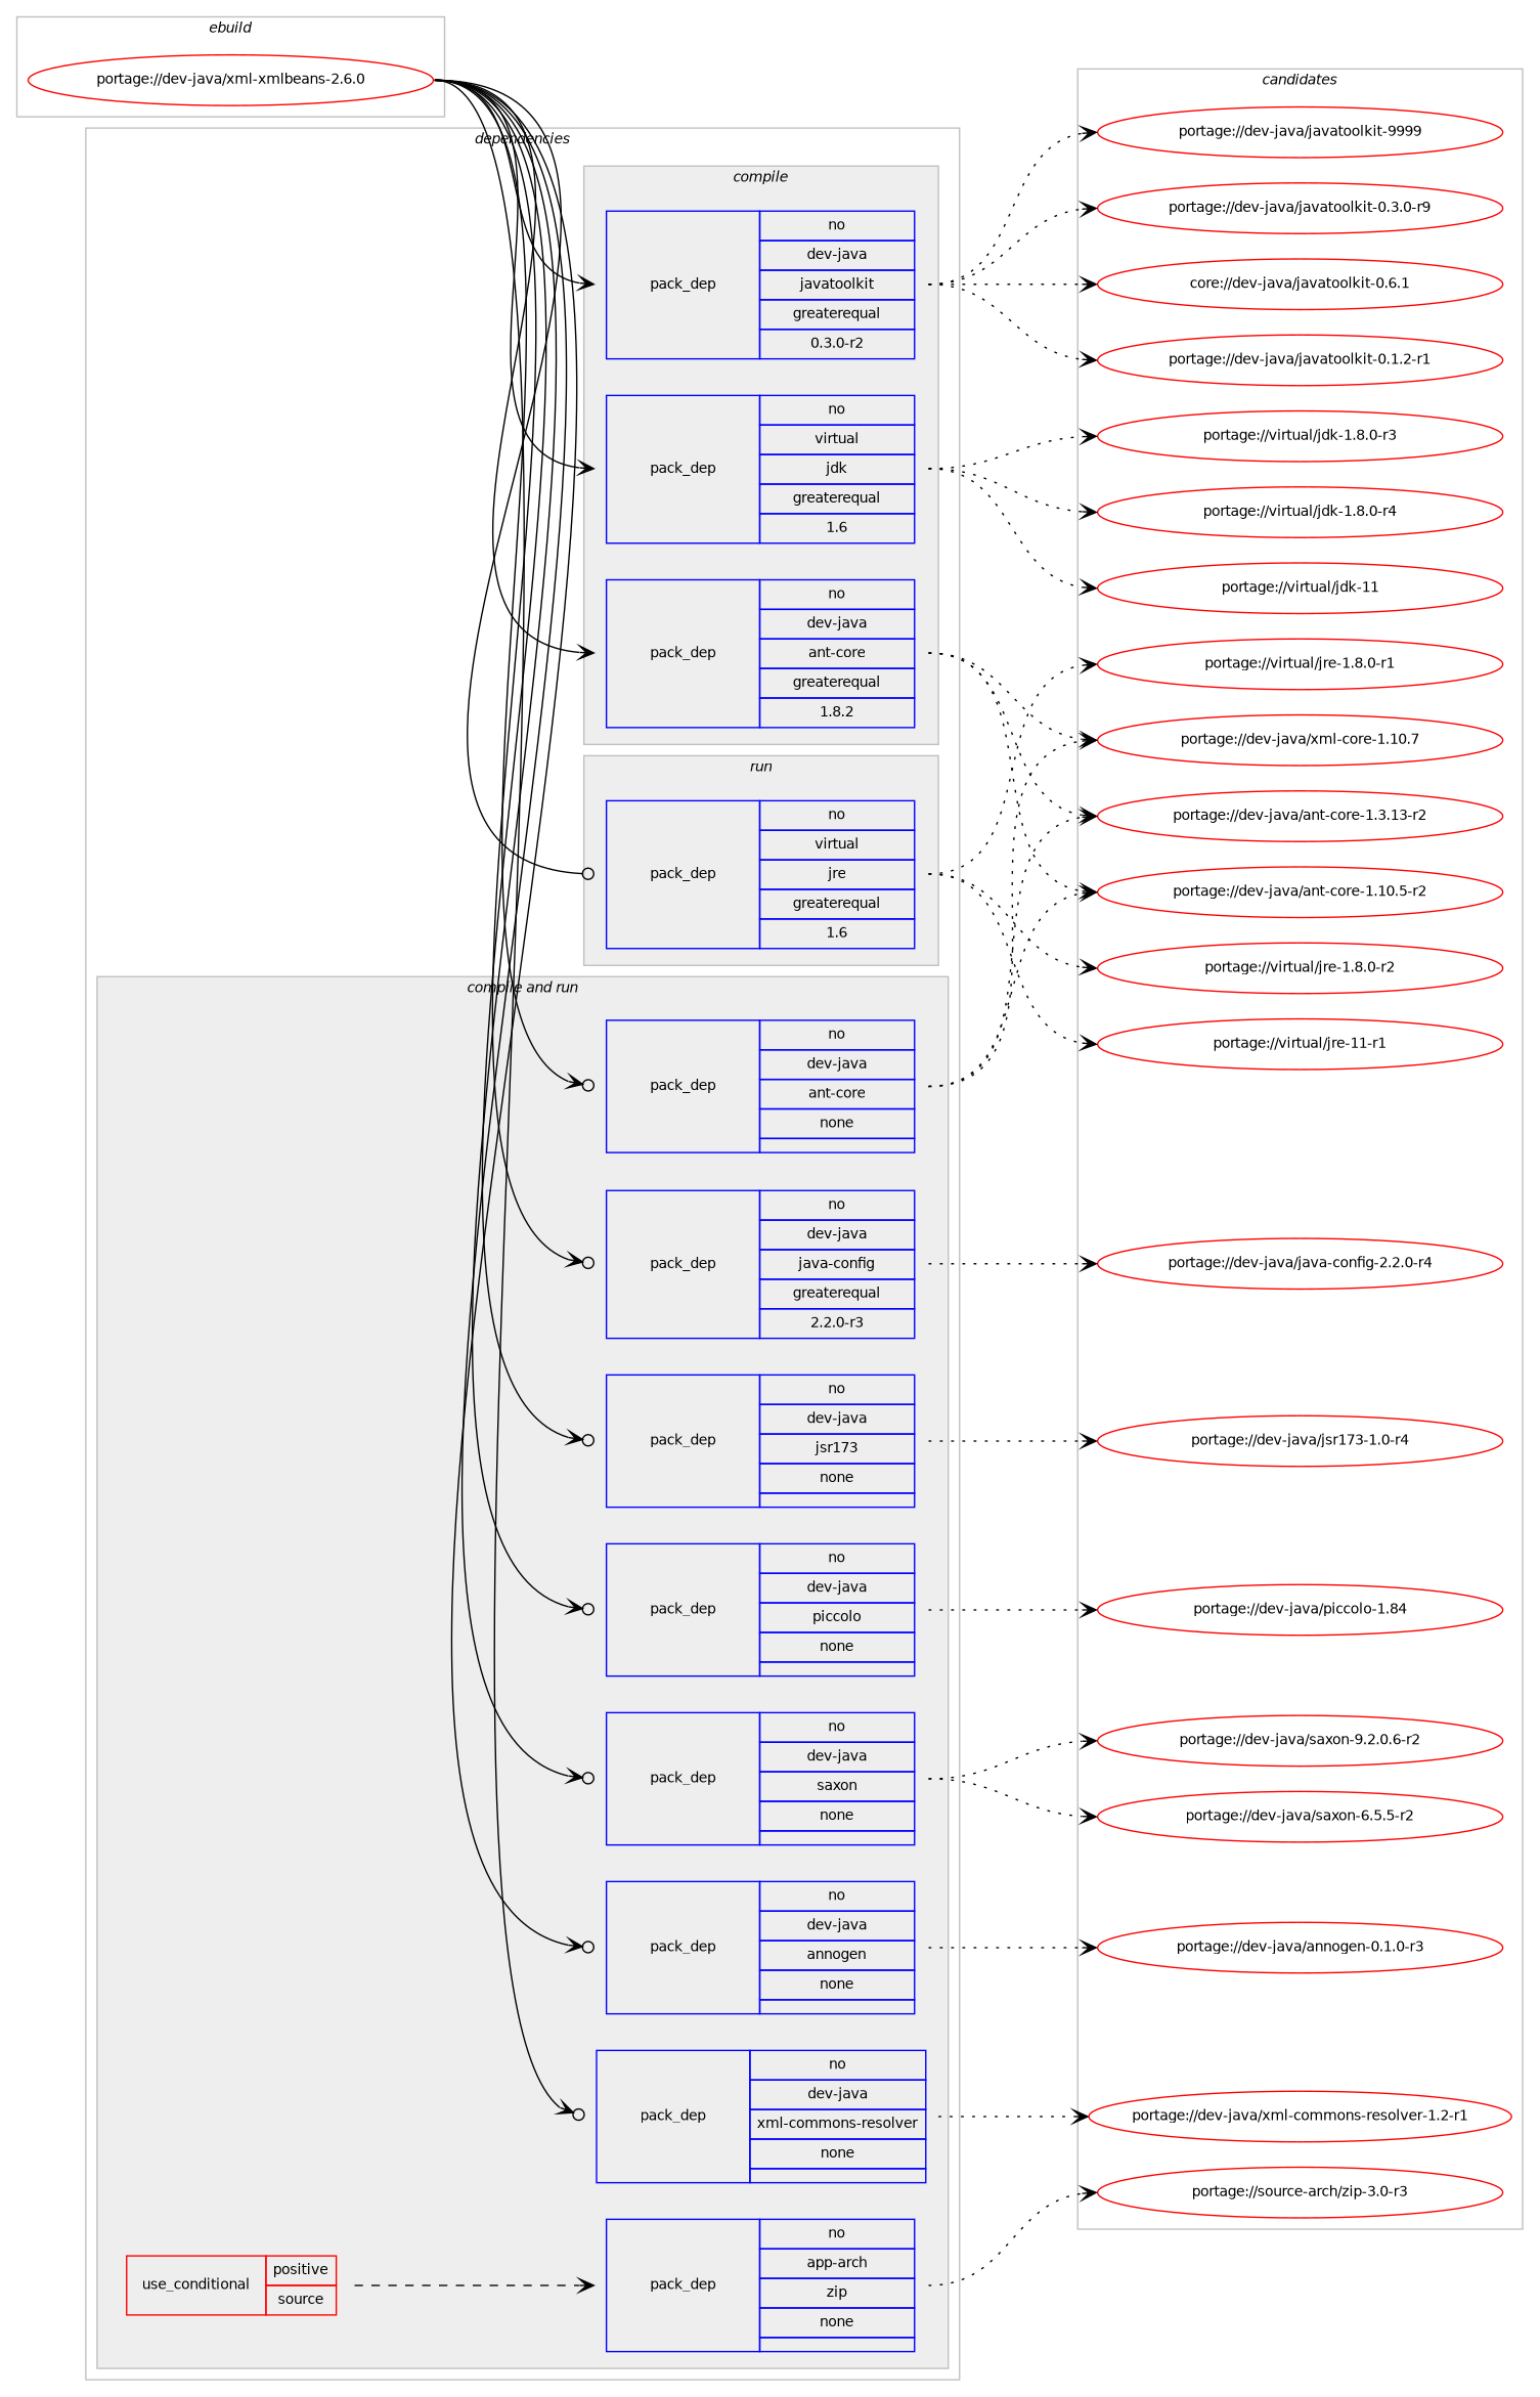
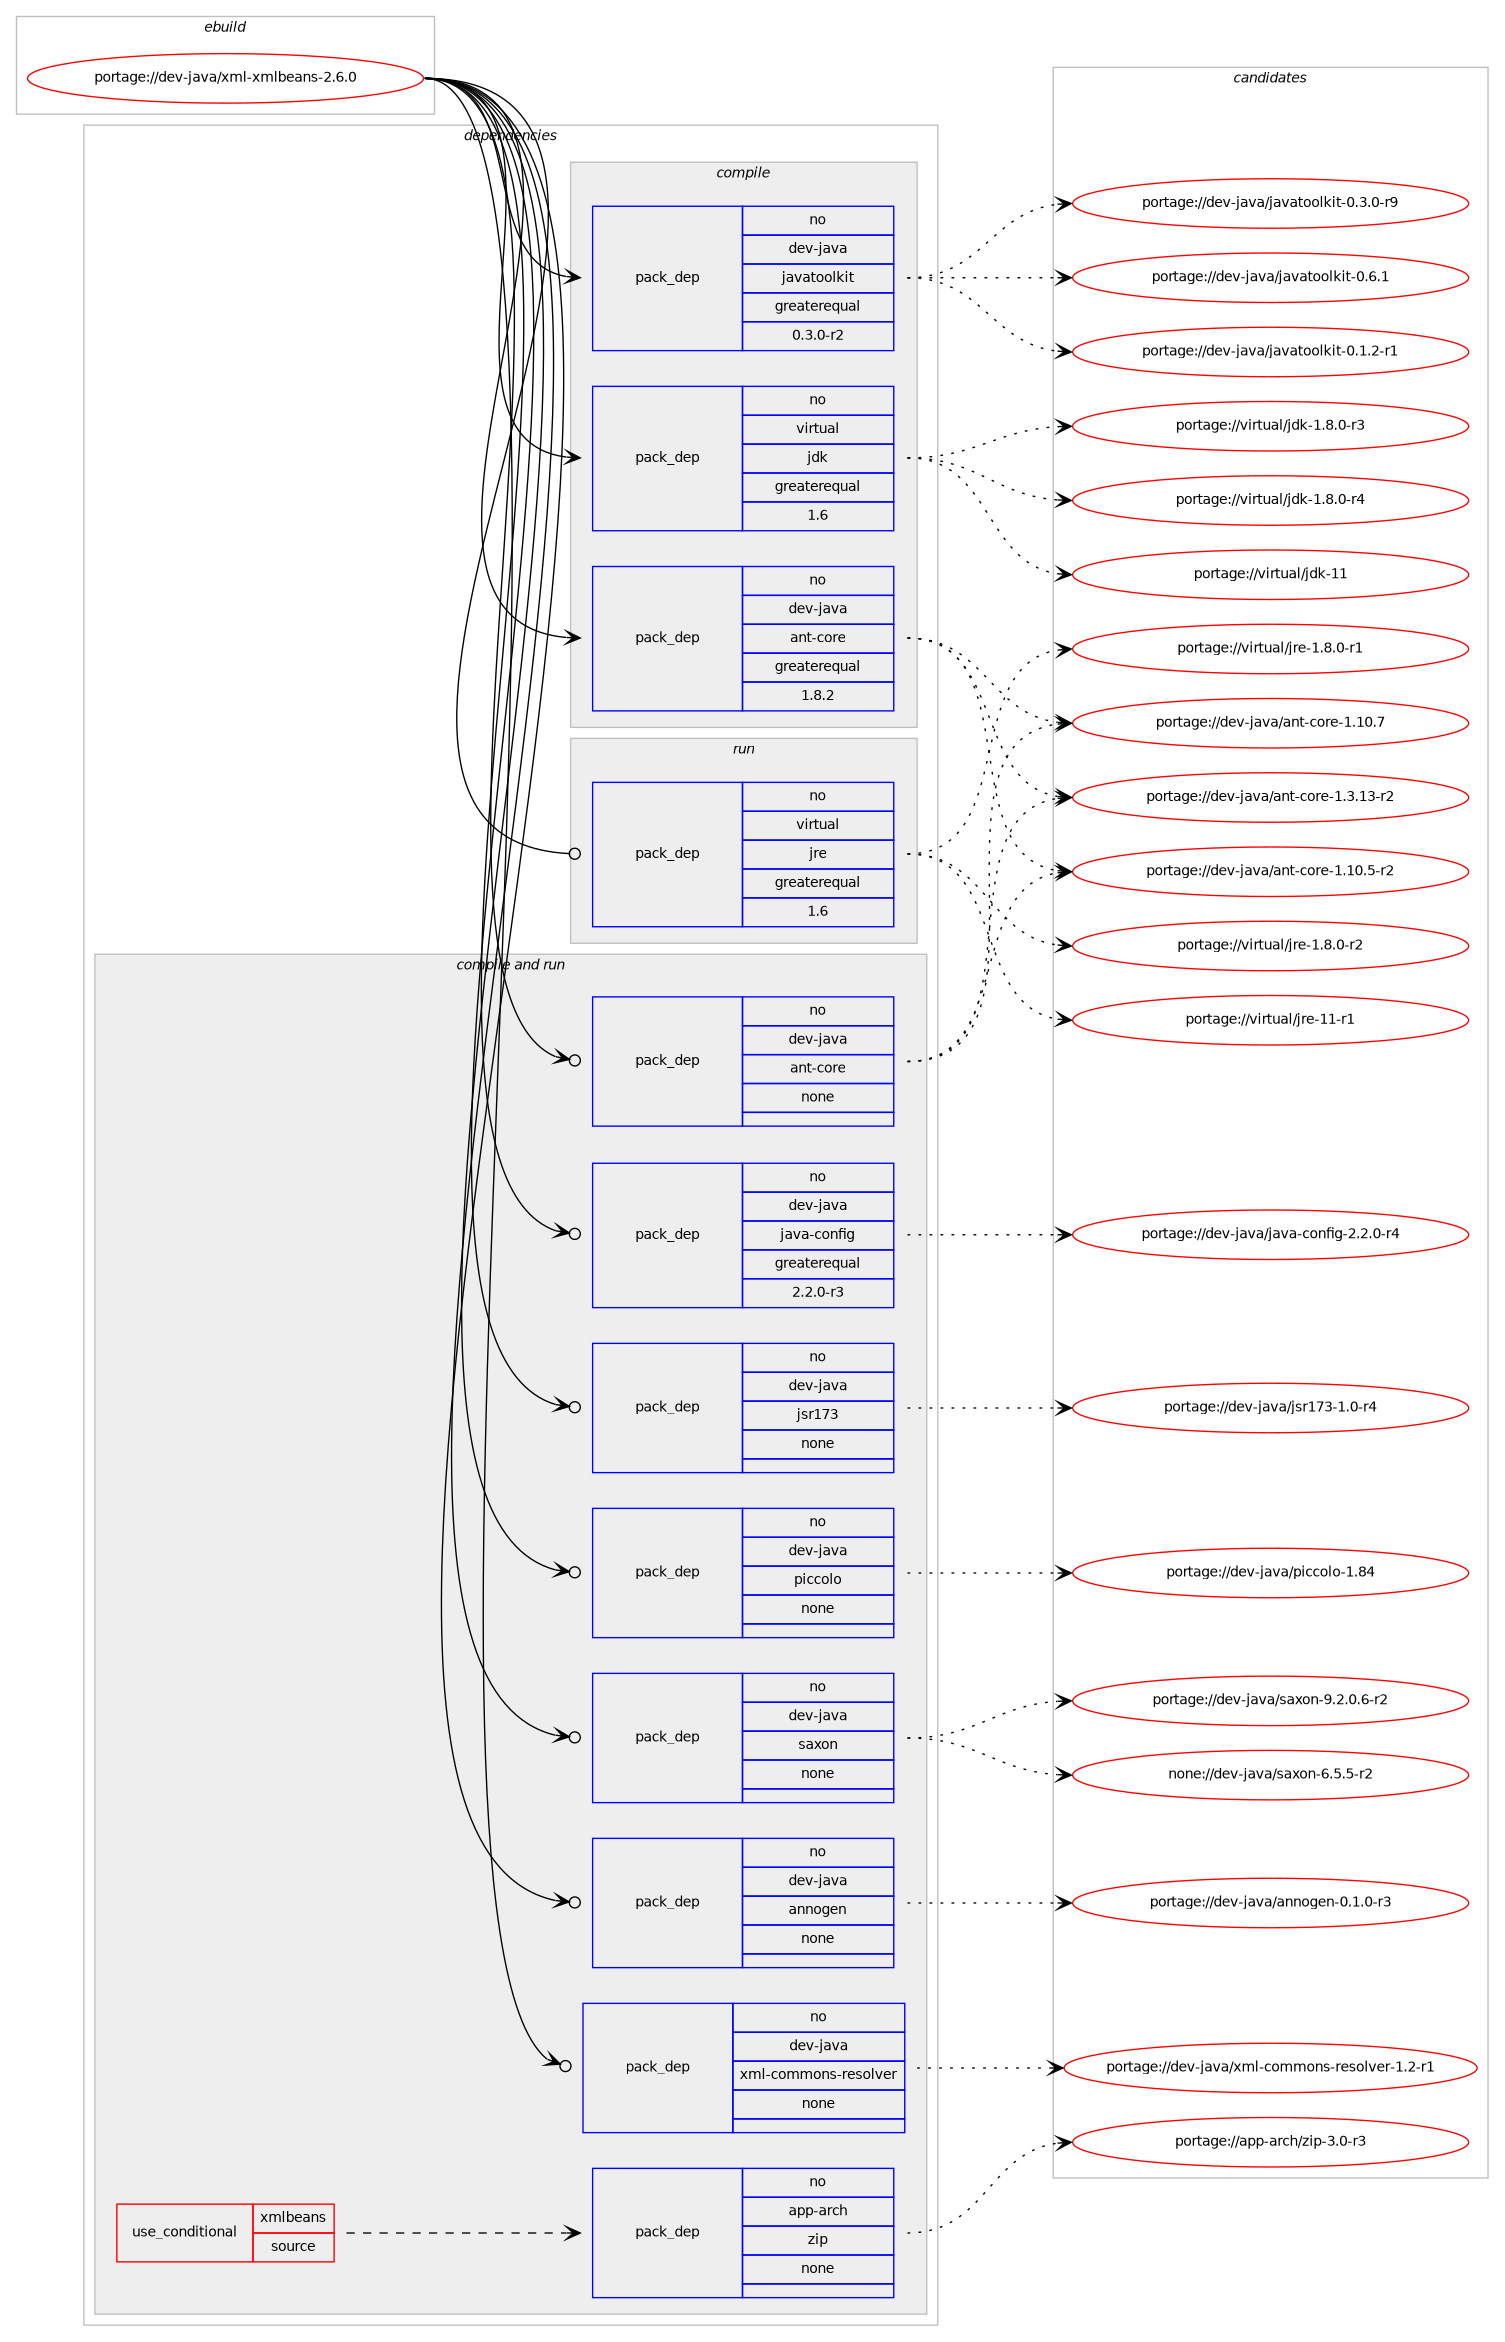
  digraph {
    compound=true
    concentrate=true
    fontname=Helvetica
    fontsize=10
    newrank=true
    rankdir=LR
    ranksep=1.5
    node [color=red fontname=Helvetica fontsize=10]
    edge [arrowhead=vee headport=w style=dotted tailport=e weight=100]
    n1 [label="portage://dev-java/xml-xmlbeans-2.6.0" width=4]
    n2 [color=blue label=<<TABLE BORDER="0" CELLBORDER="1" CELLSPACING="0" CELLPADDING="4" WIDTH="220"><TR><TD ROWSPAN="6" CELLPADDING="30">pack_dep</TD></TR><TR><TD WIDTH="110">no</TD></TR><TR><TD>dev-java</TD></TR><TR><TD>ant-core</TD></TR><TR><TD>greaterequal</TD></TR><TR><TD>1.8.2</TD></TR></TABLE>> shape=none]
    n3 [color=blue label=<<TABLE BORDER="0" CELLBORDER="1" CELLSPACING="0" CELLPADDING="4" WIDTH="220"><TR><TD ROWSPAN="6" CELLPADDING="30">pack_dep</TD></TR><TR><TD WIDTH="110">no</TD></TR><TR><TD>dev-java</TD></TR><TR><TD>javatoolkit</TD></TR><TR><TD>greaterequal</TD></TR><TR><TD>0.3.0-r2</TD></TR></TABLE>> shape=none]
    n4 [color=blue label=<<TABLE BORDER="0" CELLBORDER="1" CELLSPACING="0" CELLPADDING="4" WIDTH="220"><TR><TD ROWSPAN="6" CELLPADDING="30">pack_dep</TD></TR><TR><TD WIDTH="110">no</TD></TR><TR><TD>virtual</TD></TR><TR><TD>jdk</TD></TR><TR><TD>greaterequal</TD></TR><TR><TD>1.6</TD></TR></TABLE>> shape=none]
    n5 [color=blue label=<<TABLE BORDER="0" CELLBORDER="1" CELLSPACING="0" CELLPADDING="4" WIDTH="220"><TR><TD ROWSPAN="6" CELLPADDING="30">pack_dep</TD></TR><TR><TD WIDTH="110">no</TD></TR><TR><TD>app-arch</TD></TR><TR><TD>zip</TD></TR><TR><TD>none</TD></TR><TR><TD></TD></TR></TABLE>> shape=none]
-   n6 [label=<<TABLE BORDER="0" CELLBORDER="1" CELLSPACING="0" CELLPADDING="4"><TR><TD ROWSPAN="3" CELLPADDING="10">use_conditional</TD></TR><TR><TD>positive</TD></TR><TR><TD>source</TD></TR></TABLE>> shape=none]
+   n6 [label=<<TABLE BORDER="0" CELLBORDER="1" CELLSPACING="0" CELLPADDING="4"><TR><TD ROWSPAN="3" CELLPADDING="10">use_conditional</TD></TR><TR><TD>xmlbeans</TD></TR><TR><TD>source</TD></TR></TABLE>> shape=none]
    n7 [color=blue label=<<TABLE BORDER="0" CELLBORDER="1" CELLSPACING="0" CELLPADDING="4" WIDTH="220"><TR><TD ROWSPAN="6" CELLPADDING="30">pack_dep</TD></TR><TR><TD WIDTH="110">no</TD></TR><TR><TD>dev-java</TD></TR><TR><TD>annogen</TD></TR><TR><TD>none</TD></TR><TR><TD></TD></TR></TABLE>> shape=none]
    n8 [color=blue label=<<TABLE BORDER="0" CELLBORDER="1" CELLSPACING="0" CELLPADDING="4" WIDTH="220"><TR><TD ROWSPAN="6" CELLPADDING="30">pack_dep</TD></TR><TR><TD WIDTH="110">no</TD></TR><TR><TD>dev-java</TD></TR><TR><TD>xml-commons-resolver</TD></TR><TR><TD>none</TD></TR><TR><TD></TD></TR></TABLE>> shape=none]
    n9 [color=blue label=<<TABLE BORDER="0" CELLBORDER="1" CELLSPACING="0" CELLPADDING="4" WIDTH="220"><TR><TD ROWSPAN="6" CELLPADDING="30">pack_dep</TD></TR><TR><TD WIDTH="110">no</TD></TR><TR><TD>dev-java</TD></TR><TR><TD>ant-core</TD></TR><TR><TD>none</TD></TR><TR><TD></TD></TR></TABLE>> shape=none]
    n10 [color=blue label=<<TABLE BORDER="0" CELLBORDER="1" CELLSPACING="0" CELLPADDING="4" WIDTH="220"><TR><TD ROWSPAN="6" CELLPADDING="30">pack_dep</TD></TR><TR><TD WIDTH="110">no</TD></TR><TR><TD>dev-java</TD></TR><TR><TD>java-config</TD></TR><TR><TD>greaterequal</TD></TR><TR><TD>2.2.0-r3</TD></TR></TABLE>> shape=none]
    n11 [color=blue label=<<TABLE BORDER="0" CELLBORDER="1" CELLSPACING="0" CELLPADDING="4" WIDTH="220"><TR><TD ROWSPAN="6" CELLPADDING="30">pack_dep</TD></TR><TR><TD WIDTH="110">no</TD></TR><TR><TD>dev-java</TD></TR><TR><TD>jsr173</TD></TR><TR><TD>none</TD></TR><TR><TD></TD></TR></TABLE>> shape=none]
    n12 [color=blue label=<<TABLE BORDER="0" CELLBORDER="1" CELLSPACING="0" CELLPADDING="4" WIDTH="220"><TR><TD ROWSPAN="6" CELLPADDING="30">pack_dep</TD></TR><TR><TD WIDTH="110">no</TD></TR><TR><TD>dev-java</TD></TR><TR><TD>piccolo</TD></TR><TR><TD>none</TD></TR><TR><TD></TD></TR></TABLE>> shape=none]
    n13 [color=blue label=<<TABLE BORDER="0" CELLBORDER="1" CELLSPACING="0" CELLPADDING="4" WIDTH="220"><TR><TD ROWSPAN="6" CELLPADDING="30">pack_dep</TD></TR><TR><TD WIDTH="110">no</TD></TR><TR><TD>dev-java</TD></TR><TR><TD>saxon</TD></TR><TR><TD>none</TD></TR><TR><TD></TD></TR></TABLE>> shape=none]
    n14 [color=blue label=<<TABLE BORDER="0" CELLBORDER="1" CELLSPACING="0" CELLPADDING="4" WIDTH="220"><TR><TD ROWSPAN="6" CELLPADDING="30">pack_dep</TD></TR><TR><TD WIDTH="110">no</TD></TR><TR><TD>virtual</TD></TR><TR><TD>jre</TD></TR><TR><TD>greaterequal</TD></TR><TR><TD>1.6</TD></TR></TABLE>> shape=none]
    n15 [label="portage://dev-java/ant-core-1.10.5-r2" width=4]
-   n16 [label="portage://dev-java/xml-core-1.10.7" width=4]
+   n16 [label="portage://dev-java/ant-core-1.10.7" width=4]
    n17 [label="portage://dev-java/ant-core-1.3.13-r2" width=4]
    n18 [label="portage://dev-java/javatoolkit-0.3.0-r9" width=4]
-   n19 [label="core://dev-java/javatoolkit-0.6.1" width=4]
+   n19 [label="portage://dev-java/javatoolkit-0.6.1" width=4]
    n20 [label="portage://dev-java/javatoolkit-0.1.2-r1" width=4]
-   n21 [label="portage://dev-java/javatoolkit-9999" width=4]
-   n22 [label="portage://dev-java/saxon-6.5.5-r2" width=4]
+   n22 [label="none://dev-java/saxon-6.5.5-r2" width=4]
    n23 [label="portage://dev-java/saxon-9.2.0.6-r2" width=4]
    n24 [label="portage://virtual/jdk-1.8.0-r3" width=4]
    n25 [label="portage://virtual/jdk-1.8.0-r4" width=4]
    n26 [label="portage://virtual/jdk-11" width=4]
-   n27 [label="portage://source-arch/zip-3.0-r3" width=4]
+   n27 [label="portage://app-arch/zip-3.0-r3" width=4]
    n28 [label="portage://dev-java/annogen-0.1.0-r3" width=4]
    n29 [label="portage://dev-java/java-config-2.2.0-r4" width=4]
    n30 [label="portage://dev-java/jsr173-1.0-r4" width=4]
    n31 [label="portage://dev-java/piccolo-1.84" width=4]
    n32 [label="portage://dev-java/xml-commons-resolver-1.2-r1" width=4]
    n33 [label="portage://virtual/jre-1.8.0-r1" width=4]
    n34 [label="portage://virtual/jre-1.8.0-r2" width=4]
    n35 [label="portage://virtual/jre-11-r1" width=4]
    subgraph cluster_1 {
      color=gray
      label=<<i>ebuild</i>>
      rank=same
      n1
    }
    subgraph cluster_2 {
      color=gray
      label=<<i>dependencies</i>>
      subgraph cluster_3 {
        color=gray
        fillcolor="#eeeeee"
        label=<<i>compile</i>>
        style=filled
        subgraph sub_4 {
          color=gray
          fillcolor="#eeeeee"
          label=<<i>compile</i>>
          style=filled
          n2
        }
        subgraph sub_5 {
          color=gray
          fillcolor="#eeeeee"
          label=<<i>compile</i>>
          style=filled
          n3
        }
        subgraph sub_6 {
          color=gray
          fillcolor="#eeeeee"
          label=<<i>compile</i>>
          style=filled
          n4
        }
      }
      subgraph cluster_7 {
        color=gray
        fillcolor="#eeeeee"
        label=<<i>compile and run</i>>
        style=filled
        subgraph sub_8 {
          color=gray
          fillcolor="#eeeeee"
          label=<<i>compile and run</i>>
          style=filled
          n6
          subgraph sub_9 {
            color=gray
            fillcolor="#eeeeee"
            label=<<i>compile and run</i>>
            style=filled
            n5
          }
        }
        subgraph sub_10 {
          color=gray
          fillcolor="#eeeeee"
          label=<<i>compile and run</i>>
          style=filled
          n7
        }
        subgraph sub_11 {
          color=gray
          fillcolor="#eeeeee"
          label=<<i>compile and run</i>>
          style=filled
          n8
        }
        subgraph sub_12 {
          color=gray
          fillcolor="#eeeeee"
          label=<<i>compile and run</i>>
          style=filled
          n9
        }
        subgraph sub_13 {
          color=gray
          fillcolor="#eeeeee"
          label=<<i>compile and run</i>>
          style=filled
          n10
        }
        subgraph sub_14 {
          color=gray
          fillcolor="#eeeeee"
          label=<<i>compile and run</i>>
          style=filled
          n11
        }
        subgraph sub_15 {
          color=gray
          fillcolor="#eeeeee"
          label=<<i>compile and run</i>>
          style=filled
          n12
        }
        subgraph sub_16 {
          color=gray
          fillcolor="#eeeeee"
          label=<<i>compile and run</i>>
          style=filled
          n13
        }
      }
      subgraph cluster_17 {
        color=gray
        fillcolor="#eeeeee"
        label=<<i>run</i>>
        style=filled
        subgraph sub_18 {
          color=gray
          fillcolor="#eeeeee"
          label=<<i>run</i>>
          style=filled
          n14
        }
      }
    }
    subgraph cluster_19 {
      color=gray
      label=<<i>candidates</i>>
      rank=same
      subgraph sub_20 {
        color=black
        label=<<i>candidates</i>>
        nodesep=1
        rank=same
        n15
        n16
        n17
      }
      subgraph sub_21 {
        color=black
        label=<<i>candidates</i>>
        nodesep=1
        rank=same
        n18
        n19
        n20
-       n21
      }
      subgraph sub_22 {
        color=black
        label=<<i>candidates</i>>
        nodesep=1
        rank=same
        n22
        n23
      }
      subgraph sub_23 {
        color=black
        label=<<i>candidates</i>>
        nodesep=1
        rank=same
        n24
        n25
        n26
      }
      subgraph sub_24 {
        color=black
        label=<<i>candidates</i>>
        nodesep=1
        rank=same
        n27
      }
      subgraph sub_25 {
        color=black
        label=<<i>candidates</i>>
        nodesep=1
        rank=same
        n28
      }
      subgraph sub_26 {
        color=black
        label=<<i>candidates</i>>
        nodesep=1
        rank=same
        n15
        n16
        n17
      }
      subgraph sub_27 {
        color=black
        label=<<i>candidates</i>>
        nodesep=1
        rank=same
        n29
      }
      subgraph sub_28 {
        color=black
        label=<<i>candidates</i>>
        nodesep=1
        rank=same
        n30
      }
      subgraph sub_29 {
        color=black
        label=<<i>candidates</i>>
        nodesep=1
        rank=same
        n31
      }
      subgraph sub_30 {
        color=black
        label=<<i>candidates</i>>
        nodesep=1
        rank=same
        n32
      }
      subgraph sub_31 {
        color=black
        label=<<i>candidates</i>>
        nodesep=1
        rank=same
        n33
        n34
        n35
      }
    }
    n1 -> n2 [style=solid weight=20]
    n1 -> n3 [style=solid weight=20]
    n1 -> n4 [style=solid weight=20]
    n1 -> n7 [arrowhead=odotvee style=solid weight=20]
    n1 -> n8 [arrowhead=odotvee style=solid weight=20]
    n1 -> n9 [arrowhead=odotvee style=solid weight=20]
    n1 -> n10 [arrowhead=odotvee style=solid weight=20]
    n1 -> n11 [arrowhead=odotvee style=solid weight=20]
    n1 -> n12 [arrowhead=odotvee style=solid weight=20]
    n1 -> n13 [arrowhead=odotvee style=solid weight=20]
    n1 -> n14 [arrowhead=odot style=solid weight=20]
    n2 -> n15
    n2 -> n16
    n2 -> n17
    n3 -> n18
    n3 -> n19
    n3 -> n20
-   n3 -> n21
    n4 -> n24
    n4 -> n25
    n4 -> n26
    n5 -> n27
    n6 -> n5 [style=dashed weight=20]
    n7 -> n28
    n8 -> n32
    n9 -> n15
    n9 -> n16
    n9 -> n17
    n10 -> n29
    n11 -> n30
    n12 -> n31
    n13 -> n22
    n13 -> n23
    n14 -> n33
    n14 -> n34
    n14 -> n35
  }
